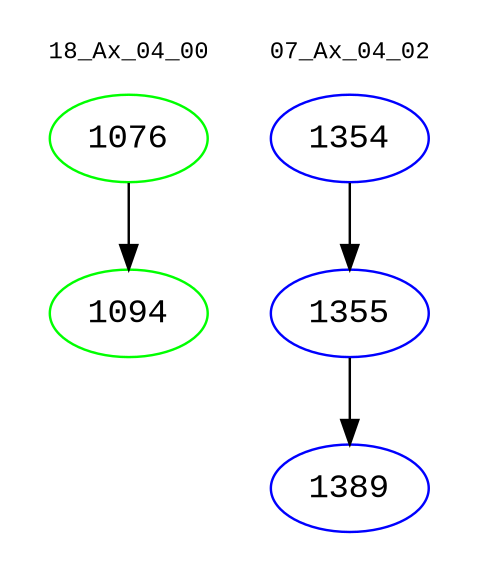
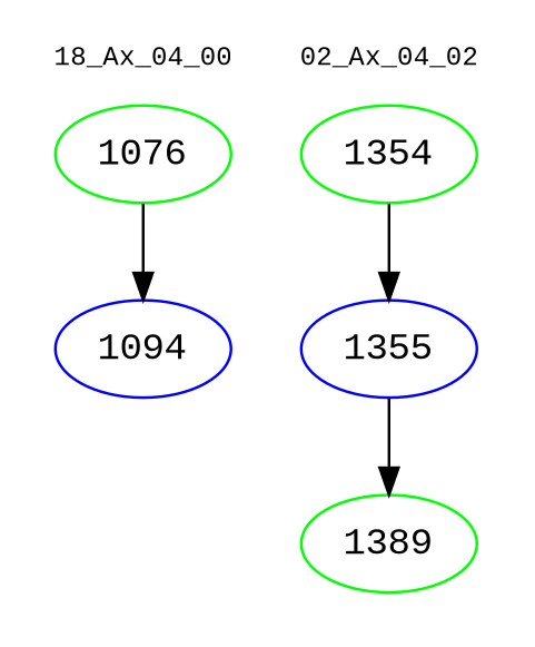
  digraph {
    fontname="Liberation Mono"
    node [color=blue fontname="Liberation Mono"]
    edge [color=black fontname="Liberation Mono"]
    n1 [color=green label=1076]
-   n2 [color=green label=1094]
-   n3 [label=1354]
+   n2 [label=1094]
+   n3 [color=green label=1354]
    n4 [label=1355]
-   n5 [label=1389]
+   n5 [color=green label=1389]
    subgraph cluster_1 {
      color=white
      fontsize=10
      label="18_Ax_04_00"
      n1
      n2
    }
    subgraph cluster_2 {
      color=white
      fontsize=10
-     label="07_Ax_04_02"
+     label="02_Ax_04_02"
      n3
      n4
      n5
    }
    n1 -> n2
    n3 -> n4
    n4 -> n5
  }
